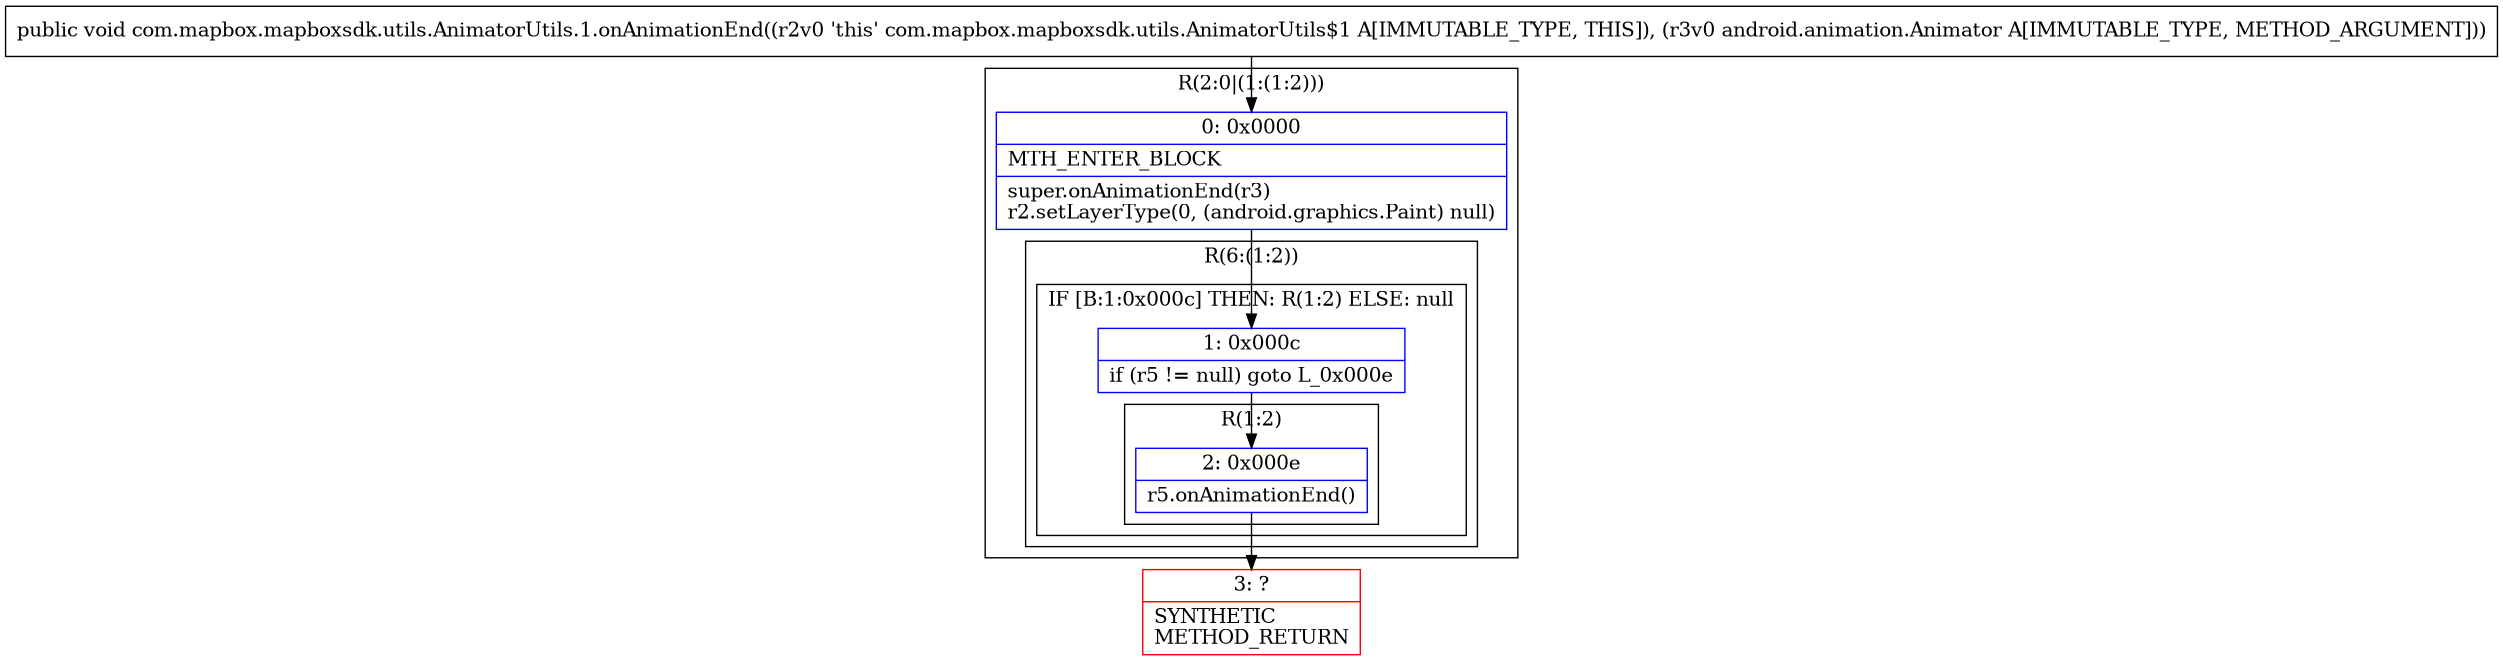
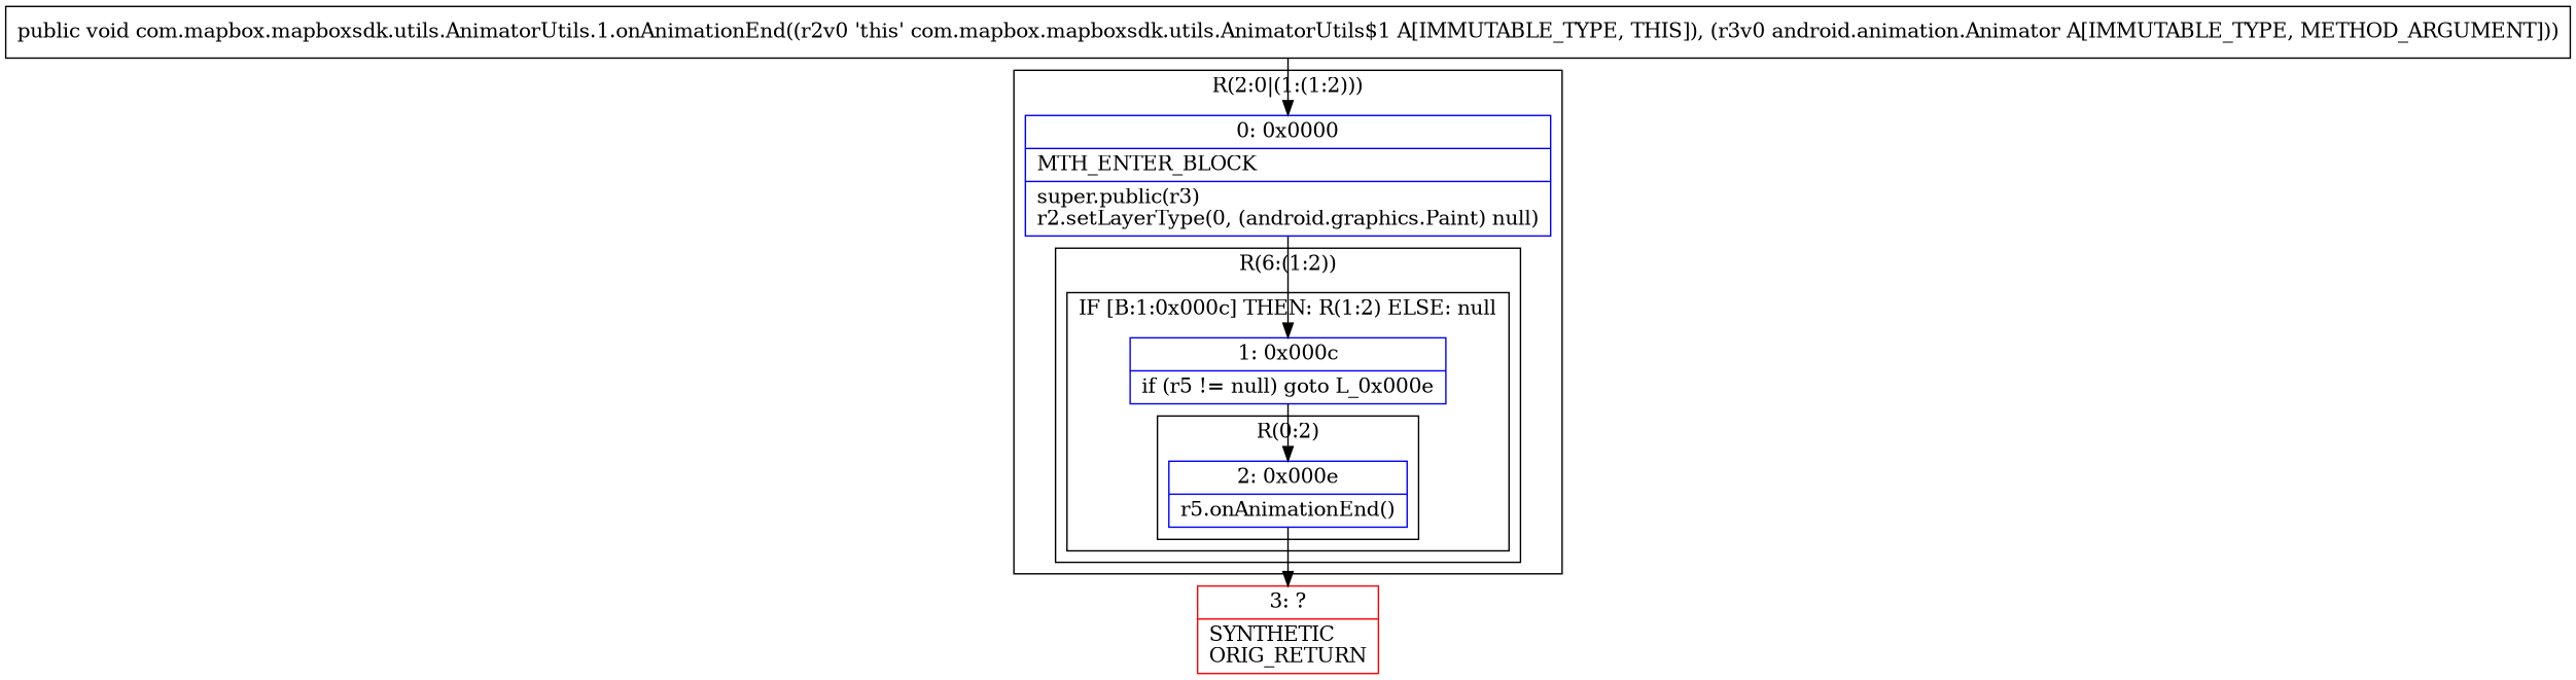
  digraph {
    node [color=blue shape=record]
    n1 [label="{2\:\ 0x000e|r5.onAnimationEnd()\l}"]
    n2 [label="{1\:\ 0x000c|if (r5 != null) goto L_0x000e\l}"]
-   n3 [label="{0\:\ 0x0000|MTH_ENTER_BLOCK\l|super.onAnimationEnd(r3)\lr2.setLayerType(0, (android.graphics.Paint) null)\l}"]
-   n4 [color=red label="{3\:\ ?|SYNTHETIC\lMETHOD_RETURN\l}"]
+   n3 [label="{0\:\ 0x0000|MTH_ENTER_BLOCK\l|super.public(r3)\lr2.setLayerType(0, (android.graphics.Paint) null)\l}"]
+   n4 [color=red label="{3\:\ ?|SYNTHETIC\lORIG_RETURN\l}"]
    n5 [label="{public void com.mapbox.mapboxsdk.utils.AnimatorUtils.1.onAnimationEnd((r2v0 'this' com.mapbox.mapboxsdk.utils.AnimatorUtils$1 A[IMMUTABLE_TYPE, THIS]), (r3v0 android.animation.Animator A[IMMUTABLE_TYPE, METHOD_ARGUMENT])) }" color=""]
    subgraph cluster_1 {
      label="R(2:0|(1:(1:2)))"
      n3
      subgraph cluster_2 {
        label="R(6:(1:2))"
        subgraph cluster_3 {
          label="IF [B:1:0x000c] THEN: R(1:2) ELSE: null"
          n2
          subgraph cluster_4 {
-           label="R(1:2)"
+           label="R(0:2)"
            n1
          }
        }
      }
    }
    n1 -> n4
    n2 -> n1
    n3 -> n2
    n5 -> n3
  }
